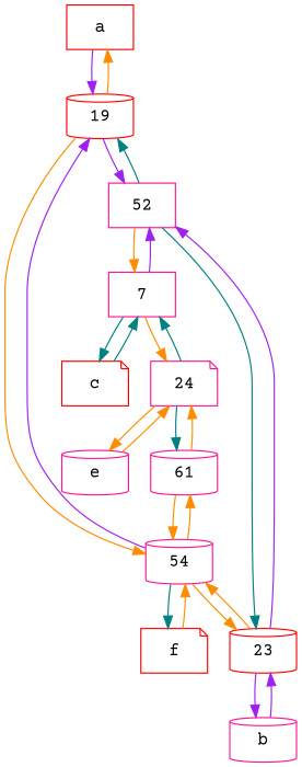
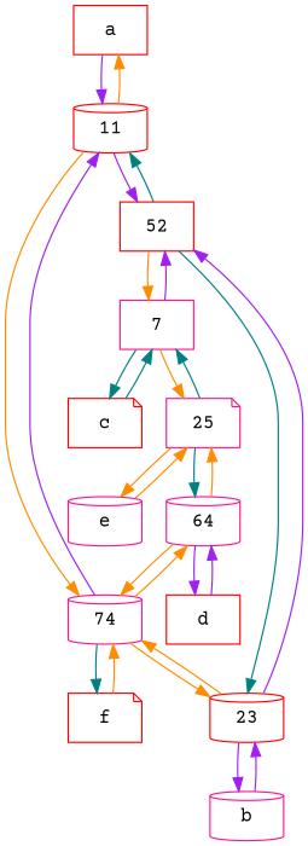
  digraph {
    fontname="Courier Prime"
    node [color=deeppink fontname="Courier Prime" shape=cylinder]
    edge [color=darkorange fontname="Courier Prime"]
    a [color=red shape=box]
-   11 [color=red label=19]
-   54
-   52 [shape=box]
+   11 [color=red]
+   54 [label=74]
+   52 [color=red shape=box]
    23 [color=red]
    b
-   61
+   61 [label=64]
    f [color=red shape=note]
    7 [shape=box]
-   25 [shape=note label=24]
+   25 [shape=note]
+   d [color=red shape=box]
    e
    c [color=red shape=note]
    a -> 11 [color=purple]
    11 -> a
    11 -> 54
    11 -> 52 [color=purple]
    54 -> 11 [color=purple]
    54 -> 23
    54 -> 61
    54 -> f [color=teal]
    52 -> 11 [color=teal]
    52 -> 23 [color=teal]
    52 -> 7
    23 -> 54
    23 -> 52 [color=purple]
    23 -> b [color=purple]
    b -> 23 [color=purple]
    61 -> 54
    61 -> 25
+   61 -> d [color=purple]
    f -> 54
    7 -> 52 [color=purple]
    7 -> 25
    7 -> c [color=teal]
    25 -> 61 [color=teal]
    25 -> 7 [color=teal]
    25 -> e
+   d -> 61 [color=purple]
    e -> 25
    c -> 7 [color=teal]
  }
